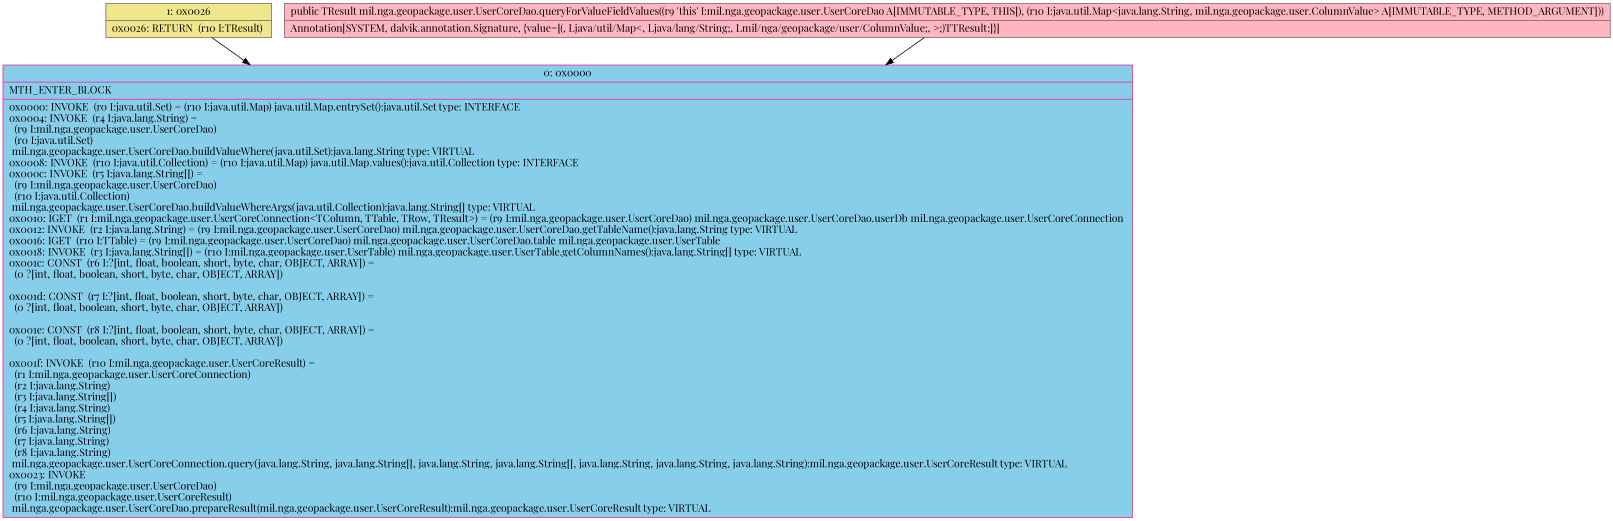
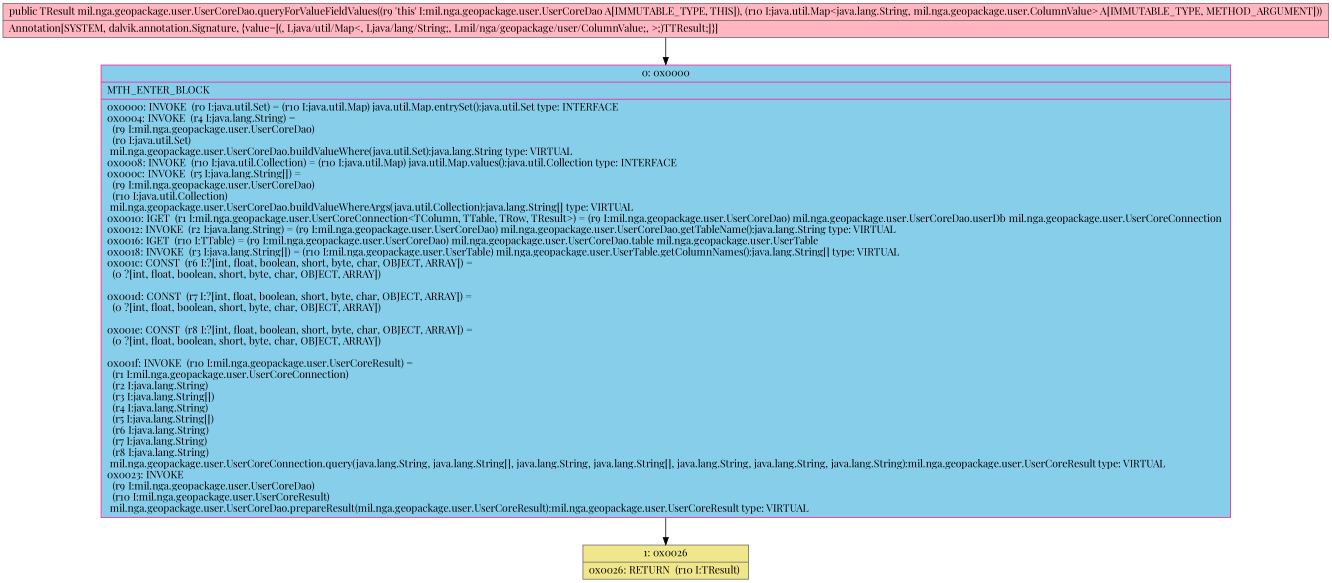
  digraph {
    fontname="Playfair Display"
    node [shape=record style=filled color=gray40 fontname="Playfair Display"]
    edge [fontname="Playfair Display"]
    n1 [label="{0\:\ 0x0000|MTH_ENTER_BLOCK\l|0x0000: INVOKE  (r0 I:java.util.Set) = (r10 I:java.util.Map) java.util.Map.entrySet():java.util.Set type: INTERFACE \l0x0004: INVOKE  (r4 I:java.lang.String) = \l  (r9 I:mil.nga.geopackage.user.UserCoreDao)\l  (r0 I:java.util.Set)\l mil.nga.geopackage.user.UserCoreDao.buildValueWhere(java.util.Set):java.lang.String type: VIRTUAL \l0x0008: INVOKE  (r10 I:java.util.Collection) = (r10 I:java.util.Map) java.util.Map.values():java.util.Collection type: INTERFACE \l0x000c: INVOKE  (r5 I:java.lang.String[]) = \l  (r9 I:mil.nga.geopackage.user.UserCoreDao)\l  (r10 I:java.util.Collection)\l mil.nga.geopackage.user.UserCoreDao.buildValueWhereArgs(java.util.Collection):java.lang.String[] type: VIRTUAL \l0x0010: IGET  (r1 I:mil.nga.geopackage.user.UserCoreConnection\<TColumn, TTable, TRow, TResult\>) = (r9 I:mil.nga.geopackage.user.UserCoreDao) mil.nga.geopackage.user.UserCoreDao.userDb mil.nga.geopackage.user.UserCoreConnection \l0x0012: INVOKE  (r2 I:java.lang.String) = (r9 I:mil.nga.geopackage.user.UserCoreDao) mil.nga.geopackage.user.UserCoreDao.getTableName():java.lang.String type: VIRTUAL \l0x0016: IGET  (r10 I:TTable) = (r9 I:mil.nga.geopackage.user.UserCoreDao) mil.nga.geopackage.user.UserCoreDao.table mil.nga.geopackage.user.UserTable \l0x0018: INVOKE  (r3 I:java.lang.String[]) = (r10 I:mil.nga.geopackage.user.UserTable) mil.nga.geopackage.user.UserTable.getColumnNames():java.lang.String[] type: VIRTUAL \l0x001c: CONST  (r6 I:?[int, float, boolean, short, byte, char, OBJECT, ARRAY]) = \l  (0 ?[int, float, boolean, short, byte, char, OBJECT, ARRAY])\l \l0x001d: CONST  (r7 I:?[int, float, boolean, short, byte, char, OBJECT, ARRAY]) = \l  (0 ?[int, float, boolean, short, byte, char, OBJECT, ARRAY])\l \l0x001e: CONST  (r8 I:?[int, float, boolean, short, byte, char, OBJECT, ARRAY]) = \l  (0 ?[int, float, boolean, short, byte, char, OBJECT, ARRAY])\l \l0x001f: INVOKE  (r10 I:mil.nga.geopackage.user.UserCoreResult) = \l  (r1 I:mil.nga.geopackage.user.UserCoreConnection)\l  (r2 I:java.lang.String)\l  (r3 I:java.lang.String[])\l  (r4 I:java.lang.String)\l  (r5 I:java.lang.String[])\l  (r6 I:java.lang.String)\l  (r7 I:java.lang.String)\l  (r8 I:java.lang.String)\l mil.nga.geopackage.user.UserCoreConnection.query(java.lang.String, java.lang.String[], java.lang.String, java.lang.String[], java.lang.String, java.lang.String, java.lang.String):mil.nga.geopackage.user.UserCoreResult type: VIRTUAL \l0x0023: INVOKE  \l  (r9 I:mil.nga.geopackage.user.UserCoreDao)\l  (r10 I:mil.nga.geopackage.user.UserCoreResult)\l mil.nga.geopackage.user.UserCoreDao.prepareResult(mil.nga.geopackage.user.UserCoreResult):mil.nga.geopackage.user.UserCoreResult type: VIRTUAL \l}" fillcolor=skyblue color=deeppink]
    n2 [label="{1\:\ 0x0026|0x0026: RETURN  (r10 I:TResult) \l}" fillcolor=khaki]
    n3 [label="{public TResult mil.nga.geopackage.user.UserCoreDao.queryForValueFieldValues((r9 'this' I:mil.nga.geopackage.user.UserCoreDao A[IMMUTABLE_TYPE, THIS]), (r10 I:java.util.Map\<java.lang.String, mil.nga.geopackage.user.ColumnValue\> A[IMMUTABLE_TYPE, METHOD_ARGUMENT]))  | Annotation[SYSTEM, dalvik.annotation.Signature, \{value=[(, Ljava\/util\/Map\<, Ljava\/lang\/String;, Lmil\/nga\/geopackage\/user\/ColumnValue;, \>;)TTResult;]\}]\l}" fillcolor=lightpink]
-   n2 -> n1
+   n1 -> n2
    n3 -> n1
  }
